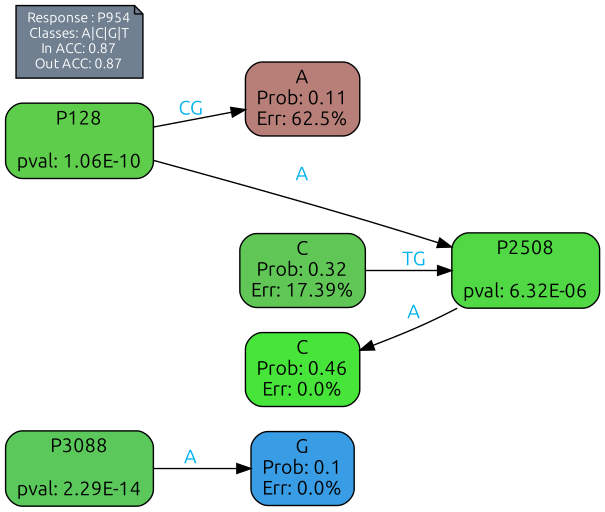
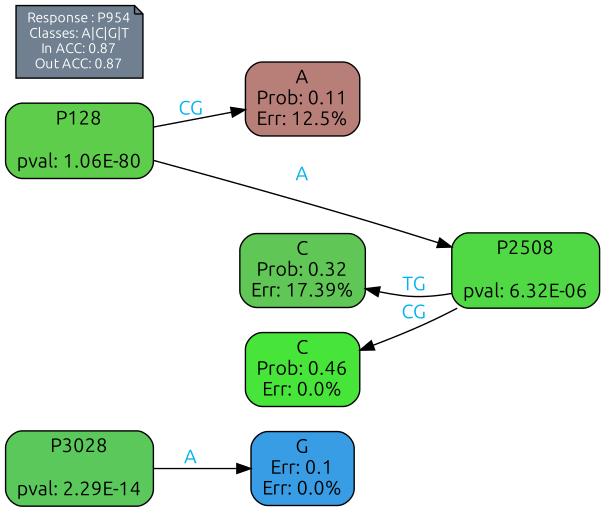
  digraph {
    fontname=Ubuntu
    rankdir=LR
    ranksep=equally
    splines=polylines
    node [color=black fontname=Ubuntu shape=box style="filled, rounded"]
    edge [fontcolor=deepskyblue2 fontname=Ubuntu]
-   n1 [fillcolor="#399de5" label="G\nProb: 0.1\nErr: 0.0%"]
-   n2 [fillcolor="#b87f79" label="A\nProb: 0.11\nErr: 62.5%"]
+   n1 [fillcolor="#399de5" label="G\nErr: 0.1\nErr: 0.0%"]
+   n2 [fillcolor="#b87f79" label="A\nProb: 0.11\nErr: 12.5%"]
    n3 [fillcolor="#47e539" label="C\nProb: 0.46\nErr: 0.0%"]
    n4 [fillcolor="#60c756" label="C\nProb: 0.32\nErr: 17.39%"]
    n5 [align=left fillcolor=slategray fontcolor=white fontsize=10 label="Response : P954\nClasses: A|C|G|T\nIn ACC: 0.87\nOut ACC: 0.87\n" shape=note style=filled]
-   n6 [fillcolor="#5ac85a" label="P3088\n\npval: 2.29E-14"]
-   n7 [fillcolor="#5ecd4b" label="P128\n\npval: 1.06E-10"]
+   n6 [fillcolor="#5ac85a" label="P3028\n\npval: 2.29E-14"]
+   n7 [fillcolor="#5ecd4b" label="P128\n\npval: 1.06E-80"]
    n8 [fillcolor="#51d845" label="P2508\n\npval: 6.32E-06"]
    subgraph sub_1 {
      rank=same
      n1
      n2
      n3
      n4
    }
    subgraph sub_2 {
      rank=same
      n5
      n6
    }
    n6 -> n1 [label=A]
    n7 -> n2 [label=CG]
    n7 -> n8 [label=A]
-   n8 -> n3 [label=A]
-   n4 -> n8 [label=TG]
+   n8 -> n3 [label=CG]
+   n8 -> n4 [label=TG]
  }
